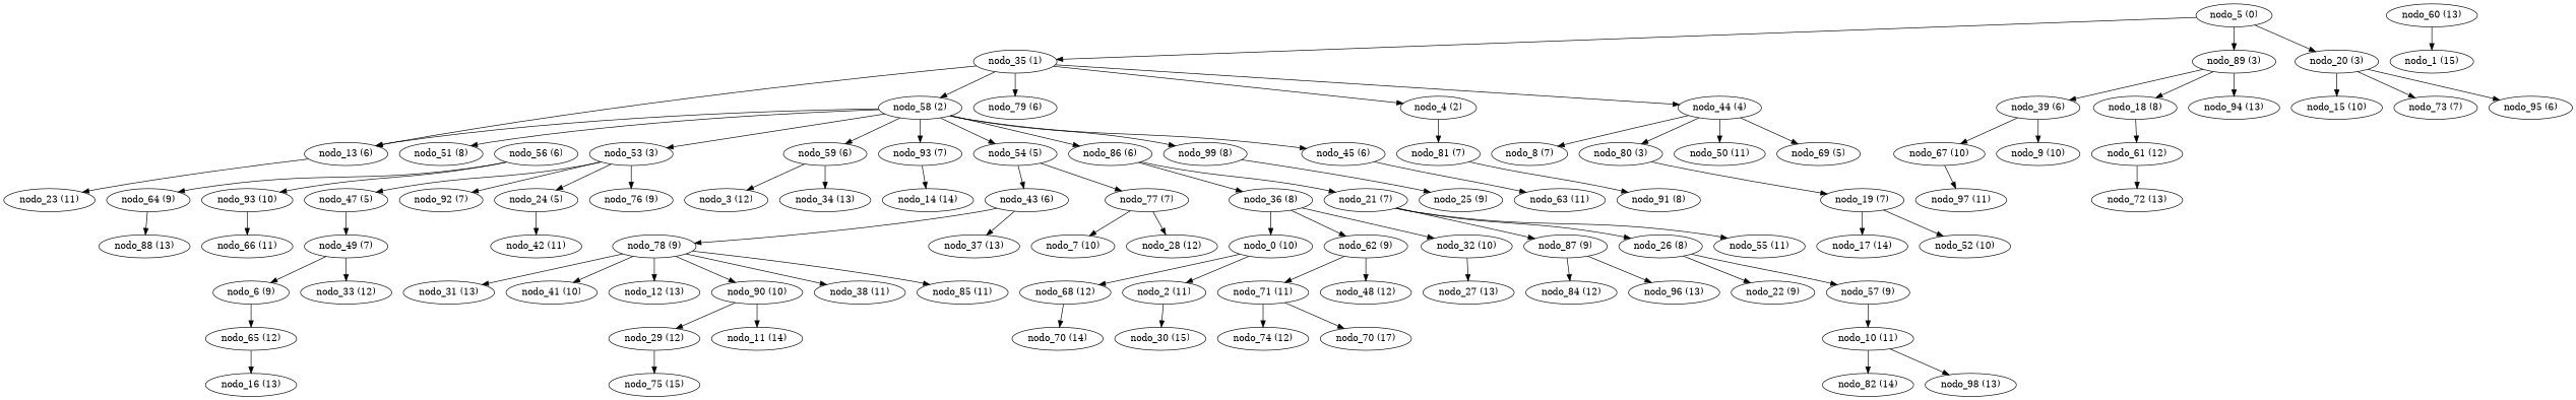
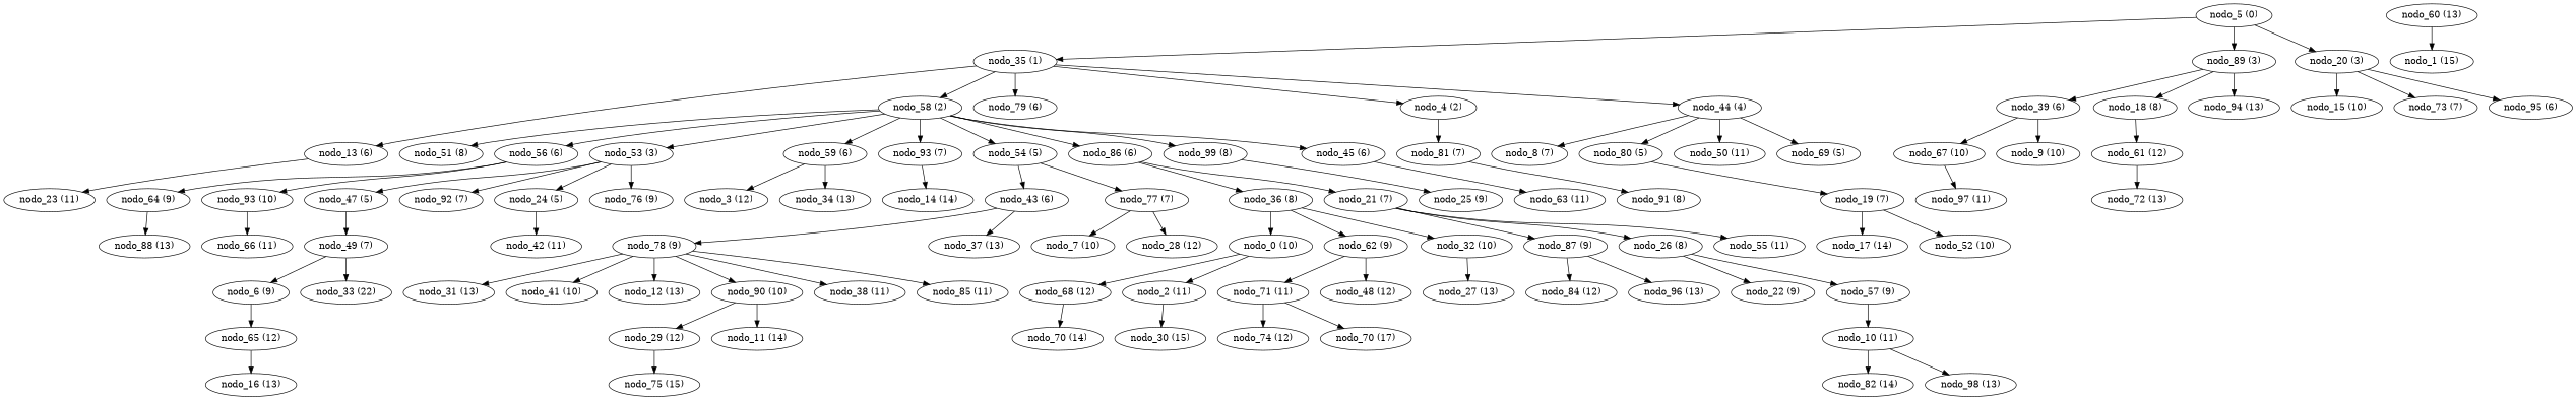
  digraph {
    edge [weight=1]
    "nodo_78 (9)"
    "nodo_31 (13)"
    "nodo_41 (10)"
    "nodo_12 (13)"
    "nodo_90 (10)"
    "nodo_38 (11)"
    "nodo_85 (11)"
    "nodo_29 (12)"
    "nodo_11 (14)"
    n10 [label="nodo_43 (6)"]
    "nodo_37 (13)"
    "nodo_67 (10)"
    "nodo_97 (11)"
    "nodo_64 (9)"
    "nodo_88 (13)"
    "nodo_71 (11)"
    "nodo_74 (12)"
    "nodo_70 (17)"
    "nodo_60 (13)"
    "nodo_1 (15)"
    "nodo_0 (10)"
    "nodo_68 (12)"
    "nodo_2 (11)"
    n24 [label="nodo_70 (14)"]
    "nodo_30 (15)"
    "nodo_36 (8)"
    "nodo_62 (9)"
    "nodo_32 (10)"
    "nodo_48 (12)"
    "nodo_27 (13)"
    "nodo_75 (15)"
    "nodo_77 (7)"
    "nodo_7 (10)"
    "nodo_28 (12)"
    n35 [label="nodo_93 (10)"]
    "nodo_66 (11)"
    "nodo_13 (6)"
    "nodo_23 (11)"
    "nodo_87 (9)"
    "nodo_84 (12)"
    "nodo_96 (13)"
    "nodo_21 (7)"
    "nodo_26 (8)"
    "nodo_55 (11)"
    "nodo_22 (9)"
    "nodo_57 (9)"
    "nodo_49 (7)"
    "nodo_6 (9)"
-   "nodo_33 (12)"
+   "nodo_33 (12)" [label="nodo_33 (22)"]
    "nodo_65 (12)"
    "nodo_47 (5)"
    "nodo_81 (7)"
    "nodo_91 (8)"
    "nodo_58 (2)"
    "nodo_51 (8)"
    "nodo_56 (6)"
    "nodo_53 (3)"
    "nodo_59 (6)"
    "nodo_93 (7)"
    "nodo_54 (5)"
    "nodo_86 (6)"
    "nodo_99 (8)"
    "nodo_45 (6)"
    "nodo_92 (7)"
    "nodo_24 (5)"
    "nodo_76 (9)"
    "nodo_3 (12)"
    "nodo_34 (13)"
    "nodo_14 (14)"
    "nodo_25 (9)"
    "nodo_63 (11)"
    "nodo_39 (6)"
    "nodo_9 (10)"
    "nodo_42 (11)"
    "nodo_35 (1)"
    "nodo_79 (6)"
    "nodo_4 (2)"
    "nodo_44 (4)"
    "nodo_8 (7)"
-   "nodo_80 (5)" [label="nodo_80 (3)"]
+   "nodo_80 (5)"
    "nodo_50 (11)"
    "nodo_69 (5)"
    "nodo_10 (11)"
    "nodo_16 (13)"
    "nodo_82 (14)"
    "nodo_98 (13)"
    "nodo_89 (3)"
    "nodo_18 (8)"
    "nodo_94 (13)"
    "nodo_61 (12)"
    "nodo_20 (3)"
    "nodo_15 (10)"
    "nodo_73 (7)"
    "nodo_95 (6)"
    "nodo_19 (7)"
    "nodo_72 (13)"
    "nodo_17 (14)"
    "nodo_52 (10)"
    "nodo_5 (0)"
    "nodo_78 (9)" -> "nodo_31 (13)" [weight=4]
    "nodo_78 (9)" -> "nodo_41 (10)"
    "nodo_78 (9)" -> "nodo_12 (13)" [weight=4]
    "nodo_78 (9)" -> "nodo_90 (10)"
    "nodo_78 (9)" -> "nodo_38 (11)" [weight=2]
    "nodo_78 (9)" -> "nodo_85 (11)" [weight=2]
    "nodo_90 (10)" -> "nodo_29 (12)" [weight=2]
    "nodo_90 (10)" -> "nodo_11 (14)" [weight=4]
    "nodo_29 (12)" -> "nodo_75 (15)" [weight=3]
    n10 -> "nodo_78 (9)" [weight=3]
    n10 -> "nodo_37 (13)" [weight=7]
    "nodo_67 (10)" -> "nodo_97 (11)"
    "nodo_64 (9)" -> "nodo_88 (13)" [weight=4]
    "nodo_71 (11)" -> "nodo_74 (12)"
    "nodo_71 (11)" -> "nodo_70 (17)" [weight=6]
    "nodo_60 (13)" -> "nodo_1 (15)" [weight=2]
    "nodo_0 (10)" -> "nodo_68 (12)" [weight=2]
    "nodo_0 (10)" -> "nodo_2 (11)"
    "nodo_68 (12)" -> n24 [weight=2]
    "nodo_2 (11)" -> "nodo_30 (15)" [weight=4]
    "nodo_36 (8)" -> "nodo_0 (10)" [weight=2]
    "nodo_36 (8)" -> "nodo_62 (9)"
    "nodo_36 (8)" -> "nodo_32 (10)" [weight=2]
    "nodo_62 (9)" -> "nodo_71 (11)" [weight=2]
    "nodo_62 (9)" -> "nodo_48 (12)" [weight=3]
    "nodo_32 (10)" -> "nodo_27 (13)" [weight=3]
    "nodo_77 (7)" -> "nodo_7 (10)" [weight=3]
    "nodo_77 (7)" -> "nodo_28 (12)" [weight=5]
    n35 -> "nodo_66 (11)"
    "nodo_13 (6)" -> "nodo_23 (11)" [weight=5]
    "nodo_87 (9)" -> "nodo_84 (12)" [weight=3]
    "nodo_87 (9)" -> "nodo_96 (13)" [weight=4]
    "nodo_21 (7)" -> "nodo_87 (9)" [weight=2]
    "nodo_21 (7)" -> "nodo_26 (8)"
    "nodo_21 (7)" -> "nodo_55 (11)" [weight=4]
    "nodo_26 (8)" -> "nodo_22 (9)"
    "nodo_26 (8)" -> "nodo_57 (9)"
    "nodo_57 (9)" -> "nodo_10 (11)" [weight=2]
    "nodo_49 (7)" -> "nodo_6 (9)" [weight=2]
    "nodo_49 (7)" -> "nodo_33 (12)" [weight=5]
    "nodo_6 (9)" -> "nodo_65 (12)" [weight=3]
    "nodo_65 (12)" -> "nodo_16 (13)"
    "nodo_47 (5)" -> "nodo_49 (7)" [weight=2]
    "nodo_81 (7)" -> "nodo_91 (8)"
    "nodo_58 (2)" -> "nodo_51 (8)" [weight=6]
-   "nodo_58 (2)" -> "nodo_13 (6)" [weight=4]
+   "nodo_58 (2)" -> "nodo_56 (6)" [weight=4]
    "nodo_58 (2)" -> "nodo_53 (3)"
    "nodo_58 (2)" -> "nodo_59 (6)" [weight=4]
    "nodo_58 (2)" -> "nodo_93 (7)" [weight=5]
    "nodo_58 (2)" -> "nodo_54 (5)" [weight=3]
    "nodo_58 (2)" -> "nodo_86 (6)" [weight=4]
    "nodo_58 (2)" -> "nodo_99 (8)" [weight=6]
    "nodo_58 (2)" -> "nodo_45 (6)" [weight=4]
    "nodo_56 (6)" -> "nodo_64 (9)" [weight=3]
    "nodo_56 (6)" -> n35 [weight=4]
    "nodo_53 (3)" -> "nodo_47 (5)" [weight=2]
    "nodo_53 (3)" -> "nodo_92 (7)" [weight=4]
    "nodo_53 (3)" -> "nodo_24 (5)" [weight=2]
    "nodo_53 (3)" -> "nodo_76 (9)" [weight=6]
    "nodo_59 (6)" -> "nodo_3 (12)" [weight=6]
    "nodo_59 (6)" -> "nodo_34 (13)" [weight=7]
    "nodo_93 (7)" -> "nodo_14 (14)" [weight=7]
    "nodo_54 (5)" -> n10
    "nodo_54 (5)" -> "nodo_77 (7)" [weight=2]
    "nodo_86 (6)" -> "nodo_36 (8)" [weight=2]
    "nodo_86 (6)" -> "nodo_21 (7)"
    "nodo_99 (8)" -> "nodo_25 (9)"
    "nodo_45 (6)" -> "nodo_63 (11)" [weight=5]
    "nodo_24 (5)" -> "nodo_42 (11)" [weight=6]
    "nodo_39 (6)" -> "nodo_67 (10)" [weight=4]
    "nodo_39 (6)" -> "nodo_9 (10)" [weight=4]
    "nodo_35 (1)" -> "nodo_13 (6)" [weight=5]
    "nodo_35 (1)" -> "nodo_58 (2)"
    "nodo_35 (1)" -> "nodo_79 (6)" [weight=5]
    "nodo_35 (1)" -> "nodo_4 (2)"
    "nodo_35 (1)" -> "nodo_44 (4)" [weight=3]
    "nodo_4 (2)" -> "nodo_81 (7)" [weight=5]
    "nodo_44 (4)" -> "nodo_8 (7)" [weight=3]
    "nodo_44 (4)" -> "nodo_80 (5)"
    "nodo_44 (4)" -> "nodo_50 (11)" [weight=7]
    "nodo_44 (4)" -> "nodo_69 (5)"
    "nodo_80 (5)" -> "nodo_19 (7)" [weight=2]
    "nodo_10 (11)" -> "nodo_82 (14)" [weight=3]
    "nodo_10 (11)" -> "nodo_98 (13)" [weight=2]
    "nodo_89 (3)" -> "nodo_39 (6)" [weight=3]
    "nodo_89 (3)" -> "nodo_18 (8)" [weight=5]
    "nodo_89 (3)" -> "nodo_94 (13)" [weight=10]
    "nodo_18 (8)" -> "nodo_61 (12)" [weight=4]
    "nodo_61 (12)" -> "nodo_72 (13)"
    "nodo_20 (3)" -> "nodo_15 (10)" [weight=7]
    "nodo_20 (3)" -> "nodo_73 (7)" [weight=4]
    "nodo_20 (3)" -> "nodo_95 (6)" [weight=3]
    "nodo_19 (7)" -> "nodo_17 (14)" [weight=3]
    "nodo_19 (7)" -> "nodo_52 (10)" [weight=3]
    "nodo_5 (0)" -> "nodo_35 (1)"
    "nodo_5 (0)" -> "nodo_89 (3)" [weight=3]
    "nodo_5 (0)" -> "nodo_20 (3)" [weight=3]
  }
